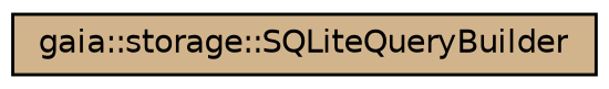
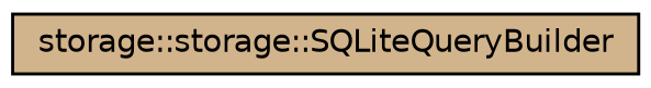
  digraph {
    rankdir=LR
-   n1 [color=black fillcolor=tan fontname=Helvetica fontsize=10 height=0.2 label="gaia::storage::SQLiteQueryBuilder" shape=record style=filled width=0.4]
+   n1 [color=black fillcolor=tan fontname=Helvetica fontsize=10 height=0.2 label="storage::storage::SQLiteQueryBuilder" shape=record style=filled width=0.4]
  }
